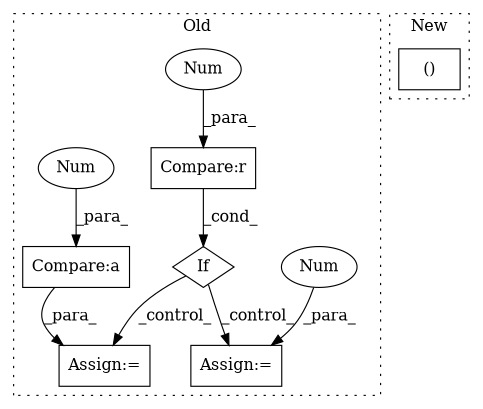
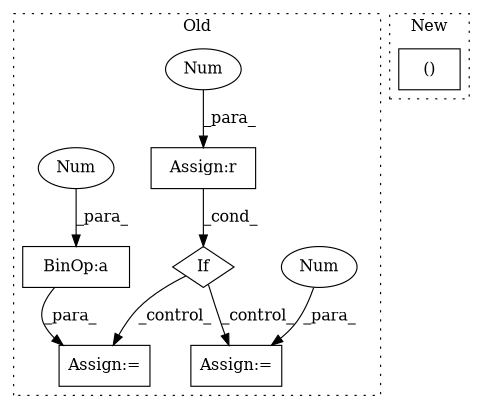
  digraph {
    node [a=76 l=3 shape=box]
    n1 [a=96 l="3,22" label=If s="24096,24112" shape=diamond]
    n2 [a=68 label="Assign:=" s=24146]
    n3 [a=68 label="Assign:=" s=24217]
-   n4 [a=82 l=1 label="Compare:a" s=24157]
+   n4 [a=82 l=1 label="BinOp:a" s=24157]
    n5 [l=4 label=Num s=24220 shape=ellipse]
    n6 [l=4 label=Num s=24158 shape=ellipse]
-   n7 [a=40 l=13 label="Compare:r" s=24099]
+   n7 [a=40 l=13 label="Assign:r" s=24099]
    n8 [l=1 label=Num s=24111 shape=ellipse]
    n9 [a=54 l=20 label="()" s=25598]
    subgraph cluster_1 {
      label=Old
      style=dotted
      n1
      n2
      n3
      n4
      n5
      n6
      n7
      n8
    }
    subgraph cluster_2 {
      label=New
      style=dotted
      n9
    }
    n1 -> n2 [label=_control_]
    n1 -> n3 [label=_control_]
    n4 -> n2 [label=_para_]
    n5 -> n3 [label=_para_]
    n6 -> n4 [label=_para_]
    n7 -> n1 [label=_cond_]
    n8 -> n7 [label=_para_]
  }
